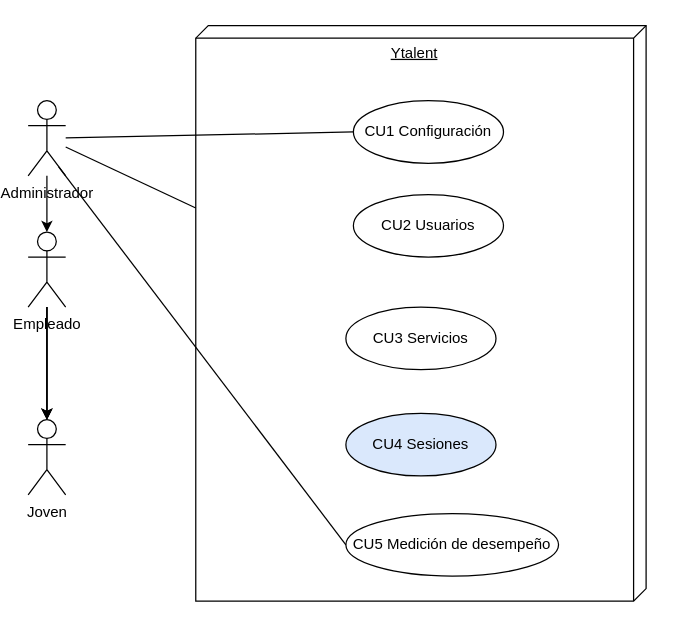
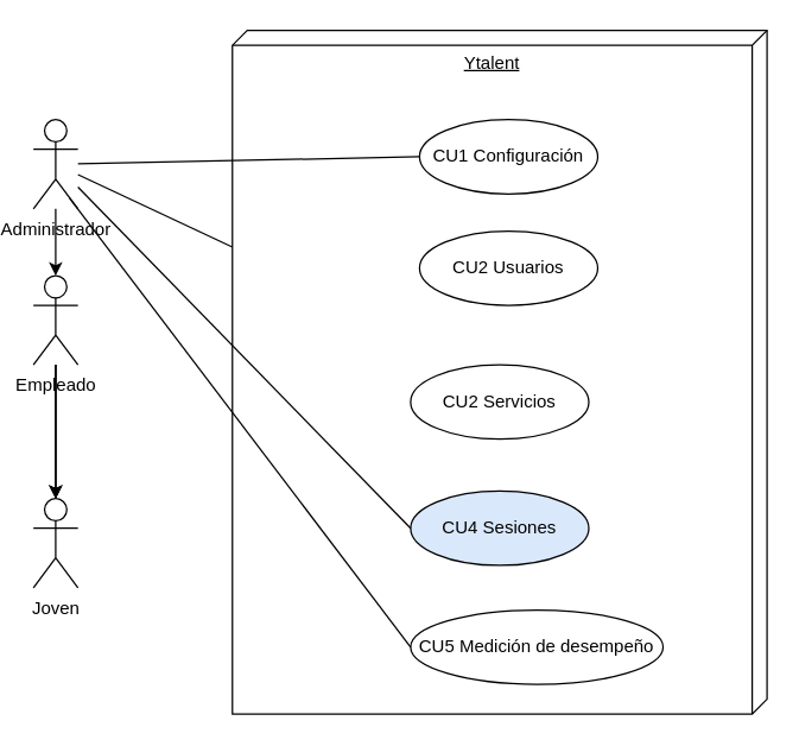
  <mxCell id="0" />
  <mxCell id="1" parent="0" />
  <mxCell id="2" value="&lt;div style=&quot;&quot;&gt;&lt;span style=&quot;background-color: initial;&quot;&gt;Ytalent&lt;/span&gt;&lt;/div&gt;" style="verticalAlign=top;align=center;spacingTop=8;spacingLeft=2;spacingRight=12;shape=cube;size=10;direction=south;fontStyle=4;html=1;whiteSpace=wrap;" vertex="1" parent="1"><mxGeometry x="154" y="20" width="360" height="460" as="geometry" /></mxCell>
  <mxCell id="3" value="Administrador" style="shape=umlActor;verticalLabelPosition=bottom;verticalAlign=top;html=1;" vertex="1" parent="1"><mxGeometry x="20" y="80" width="30" height="60" as="geometry" /></mxCell>
  <mxCell id="4" value="CU1 Configuración" style="ellipse;whiteSpace=wrap;html=1;labelBackgroundColor=default;" vertex="1" parent="1"><mxGeometry x="280" y="80" width="120" height="50" as="geometry" /></mxCell>
- <mxCell id="5" value="CU3 Servicios" style="ellipse;whiteSpace=wrap;html=1;" vertex="1" parent="1"><mxGeometry x="274" y="245" width="120" height="50" as="geometry" /></mxCell>
+ <mxCell id="5" value="CU2 Servicios" style="ellipse;whiteSpace=wrap;html=1;" vertex="1" parent="1"><mxGeometry x="274" y="245" width="120" height="50" as="geometry" /></mxCell>
  <mxCell id="6" value="CU4 Sesiones" style="ellipse;whiteSpace=wrap;html=1;fillColor=#dae8fc;" vertex="1" parent="1"><mxGeometry x="274" y="330" width="120" height="50" as="geometry" /></mxCell>
  <mxCell id="7" value="CU2 Usuarios" style="ellipse;whiteSpace=wrap;html=1;labelBackgroundColor=default;" vertex="1" parent="1"><mxGeometry x="280" y="155" width="120" height="50" as="geometry" /></mxCell>
  <mxCell id="8" value="" style="endArrow=none;html=1;rounded=0;entryX=0;entryY=0.5;entryDx=0;entryDy=0;" edge="1" parent="1" source="3" target="4"><mxGeometry width="50" height="50" relative="1" as="geometry"><mxPoint x="120" y="113" as="sourcePoint" /><mxPoint x="354" y="315" as="targetPoint" /></mxGeometry></mxCell>
  <mxCell id="9" value="" style="endArrow=none;html=1;rounded=0;" edge="1" parent="1" source="3" target="2"><mxGeometry width="50" height="50" relative="1" as="geometry"><mxPoint x="90" y="258" as="sourcePoint" /><mxPoint x="374" y="125" as="targetPoint" /></mxGeometry></mxCell>
+ <mxCell id="10" value="" style="endArrow=none;html=1;rounded=0;entryX=0;entryY=0.5;entryDx=0;entryDy=0;" edge="1" parent="1" source="3" target="6"><mxGeometry width="50" height="50" relative="1" as="geometry"><mxPoint x="100" y="268" as="sourcePoint" /><mxPoint x="384" y="135" as="targetPoint" /></mxGeometry></mxCell>
  <mxCell id="11" value="Joven" style="shape=umlActor;verticalLabelPosition=bottom;verticalAlign=top;html=1;" vertex="1" parent="1"><mxGeometry x="20" y="335" width="30" height="60" as="geometry" /></mxCell>
  <mxCell id="12" value="" style="edgeStyle=orthogonalEdgeStyle;rounded=0;orthogonalLoop=1;jettySize=auto;html=1;" edge="1" parent="1" source="14" target="11"><mxGeometry relative="1" as="geometry" /></mxCell>
  <mxCell id="13" value="" style="edgeStyle=orthogonalEdgeStyle;rounded=0;orthogonalLoop=1;jettySize=auto;html=1;" edge="1" parent="1" source="14" target="11"><mxGeometry relative="1" as="geometry" /></mxCell>
  <mxCell id="14" value="Empleado" style="shape=umlActor;verticalLabelPosition=bottom;verticalAlign=top;html=1;" vertex="1" parent="1"><mxGeometry x="20" y="185" width="30" height="60" as="geometry" /></mxCell>
  <mxCell id="15" style="edgeStyle=orthogonalEdgeStyle;rounded=0;orthogonalLoop=1;jettySize=auto;html=1;entryX=0.5;entryY=0;entryDx=0;entryDy=0;entryPerimeter=0;" edge="1" parent="1" source="3" target="14"><mxGeometry relative="1" as="geometry" /></mxCell>
  <mxCell id="16" style="edgeStyle=orthogonalEdgeStyle;rounded=0;orthogonalLoop=1;jettySize=auto;html=1;entryX=0.5;entryY=0;entryDx=0;entryDy=0;entryPerimeter=0;" edge="1" parent="1" source="14" target="11"><mxGeometry relative="1" as="geometry" /></mxCell>
  <mxCell id="17" value="CU5 Medición de desempeño" style="ellipse;whiteSpace=wrap;html=1;" vertex="1" parent="1"><mxGeometry x="274" y="410" width="170" height="50" as="geometry" /></mxCell>
  <mxCell id="18" value="" style="endArrow=none;html=1;rounded=0;entryX=0;entryY=0.5;entryDx=0;entryDy=0;exitX=0.813;exitY=0.88;exitDx=0;exitDy=0;exitPerimeter=0;" edge="1" parent="1" source="3" target="17"><mxGeometry width="50" height="50" relative="1" as="geometry"><mxPoint x="60" y="171" as="sourcePoint" /><mxPoint x="284" y="415" as="targetPoint" /></mxGeometry></mxCell>
